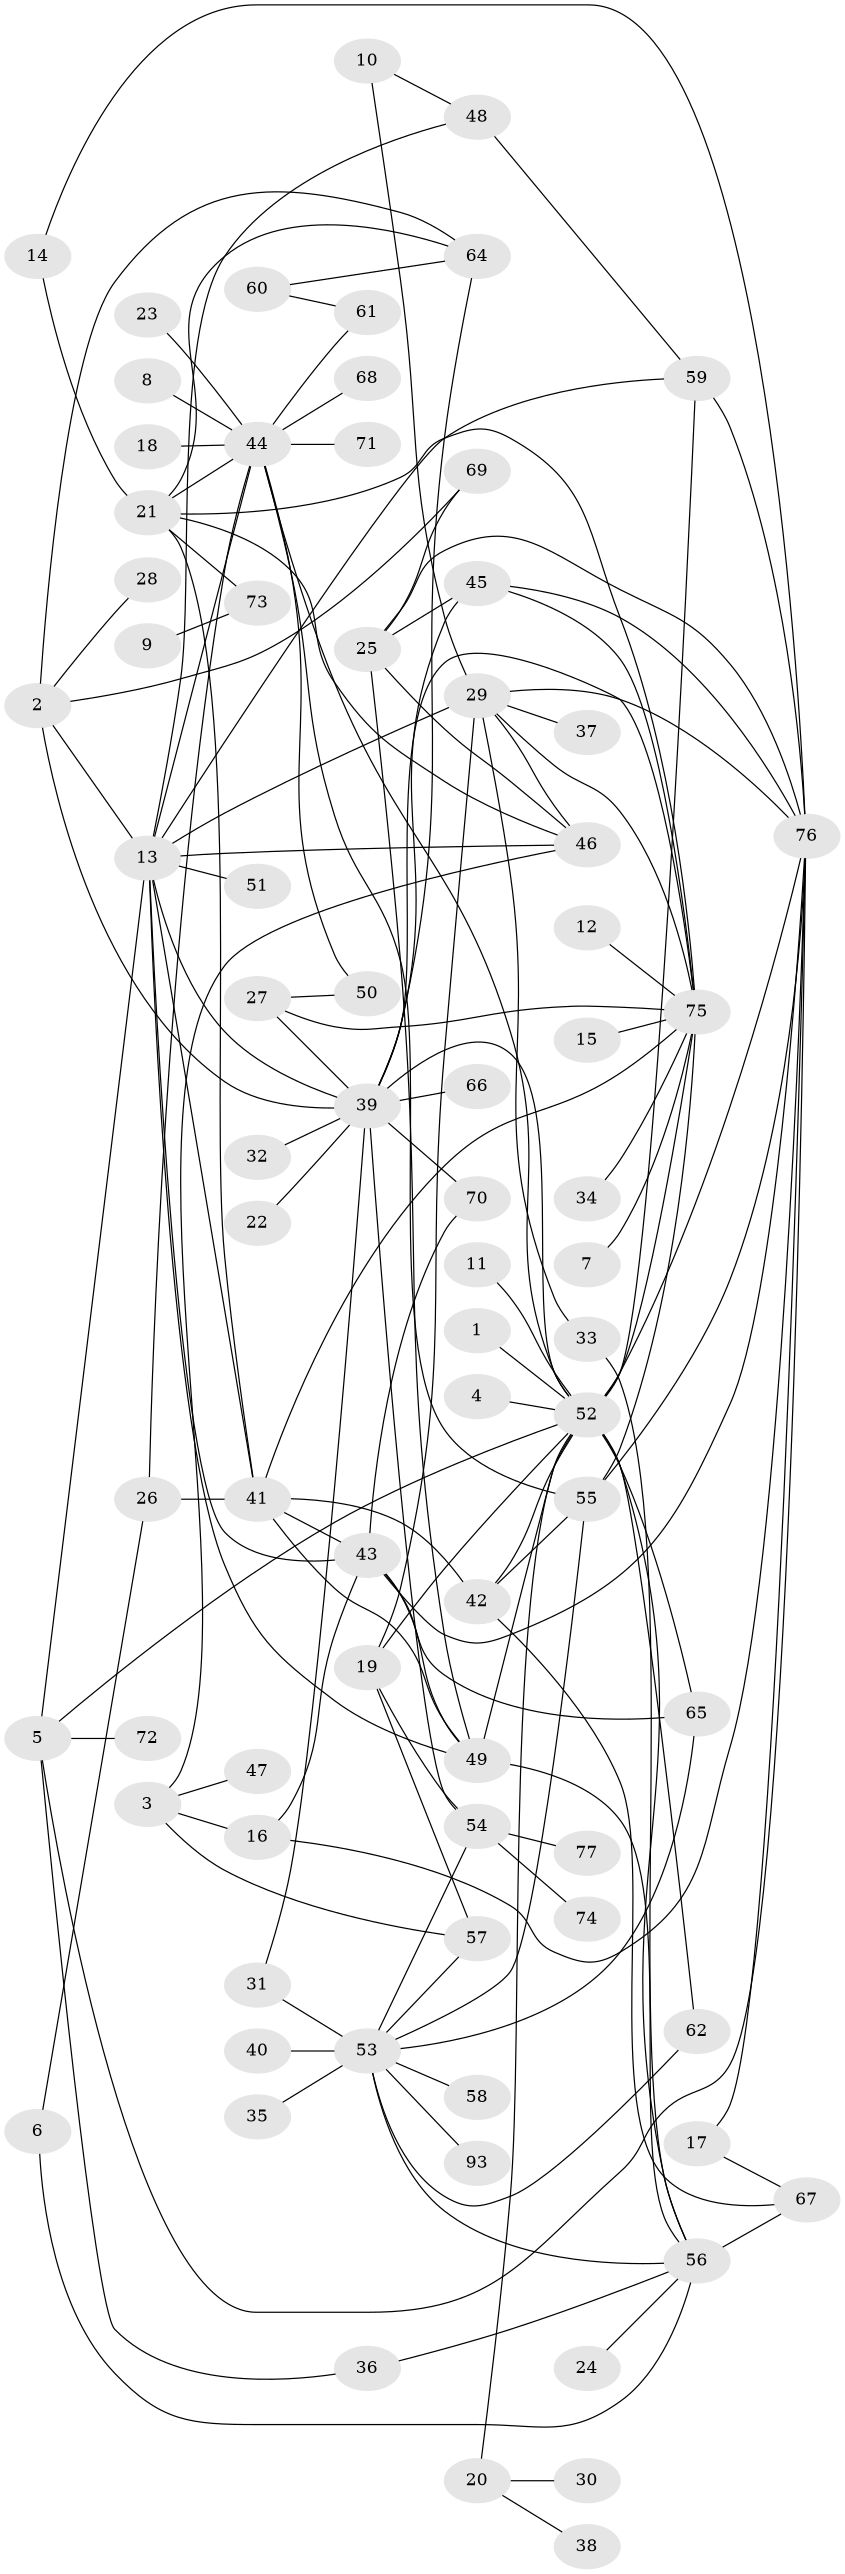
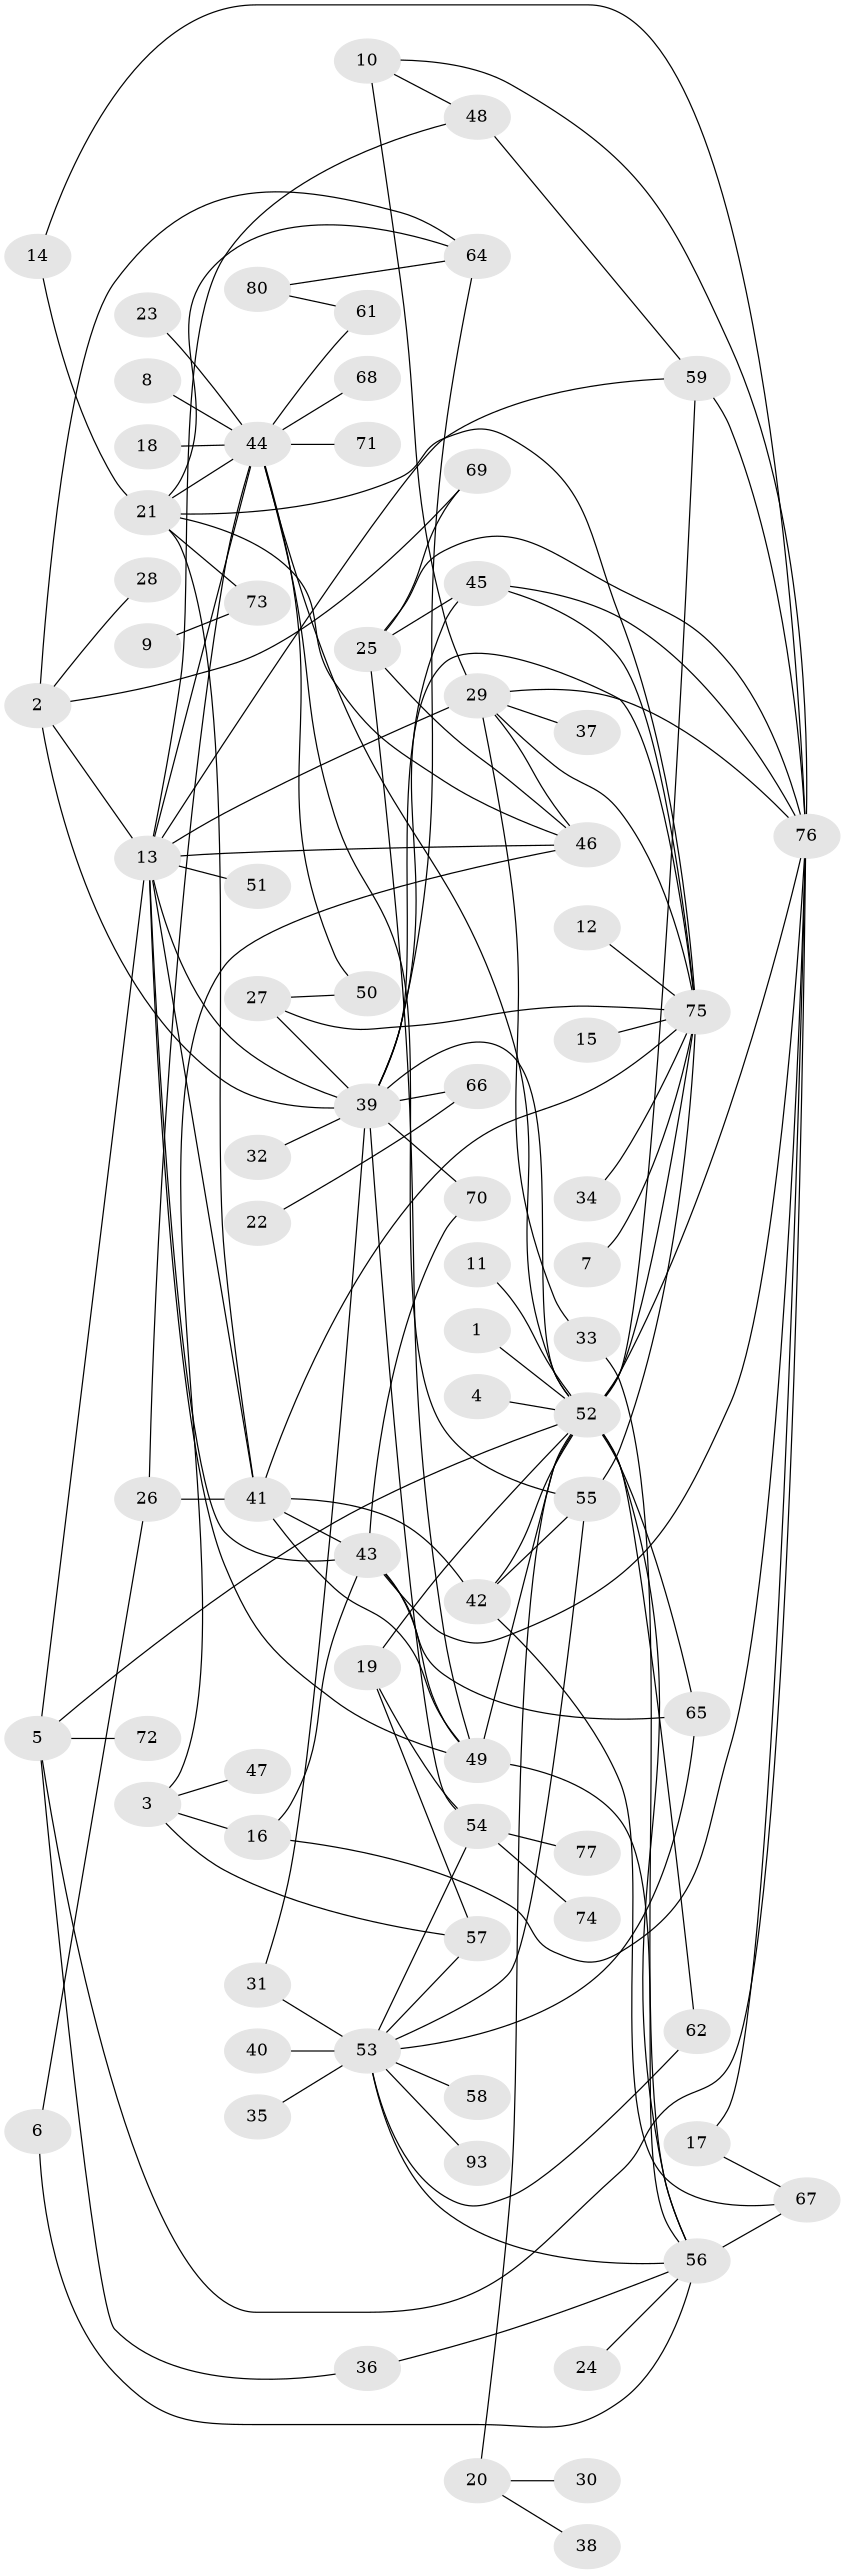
  graph {
    rankdir=LR
    node [color=gray90 style=filled]
    edge [weight=1.0]
    1
    52
    76
    56
    75
    59
    65
    62
    2
    13
    28
    39
    64
    69
    46
    44
    29
    48
    41
    43
    49
    51
    54
    45
    66
    70
    3
    16
    47
    57
    4
    5
    36
    72
    6
    26
    67
    7
    8
    50
    55
    61
    68
    71
    9
    73
    10
    33
    37
    11
    12
    42
    14
    21
    15
    17
    18
    19
    74
    77
    20
    30
    38
    22
    23
    24
    25
    27
    31
    53
    58
    n72 [label=93]
    32
    34
    35
    40
-   60
+   60 [label=80]
    1 -- 52
    52 -- 76
    52 -- 56
    52 -- 75
    52 -- 59
    52 -- 65
    52 -- 62
    56 -- 67
    59 -- 76
    2 -- 13
    2 -- 28
    2 -- 39
    2 -- 64
    2 -- 69
    13 -- 59
    13 -- 39
    13 -- 46
    13 -- 44
    13 -- 29
    13 -- 48
    13 -- 41
    13 -- 43
    13 -- 49
    13 -- 51
    39 -- 52
    39 -- 75
    39 -- 64 [weight=2.0]
    39 -- 54
    39 -- 45 [weight=2.0]
    39 -- 66
    39 -- 70
    44 -- 52
    44 -- 50
    44 -- 55
    44 -- 61 [weight=2.0]
    44 -- 68
    44 -- 71
    29 -- 76
    29 -- 75
    29 -- 46
    29 -- 33
    29 -- 37
    48 -- 59
    41 -- 75
    41 -- 43 [weight=2.0]
    41 -- 49
    41 -- 42
    43 -- 76
    43 -- 65
    43 -- 49
    43 -- 70
    49 -- 52
    49 -- 56
    54 -- 74
    54 -- 77
    45 -- 76
    45 -- 75
    3 -- 46
    3 -- 16
    3 -- 47
    3 -- 57
    16 -- 76
    16 -- 43
    4 -- 52
    5 -- 52
    5 -- 76
    5 -- 13
    5 -- 36
    5 -- 72
    36 -- 56
    6 -- 56
    6 -- 26
    26 -- 44
    26 -- 41
    7 -- 75
    8 -- 44
    55 -- 75
    9 -- 73
-   55 -- 76
+   10 -- 76
    10 -- 29
    10 -- 48
    33 -- 56
    11 -- 52
    12 -- 75
    42 -- 52
    42 -- 67
    42 -- 55
    14 -- 76
    14 -- 21
    21 -- 75
    21 -- 64
    21 -- 46
    21 -- 44
    21 -- 41
    21 -- 73
    15 -- 75
    17 -- 76
    17 -- 67
    18 -- 44
    19 -- 52
-   19 -- 29
    19 -- 54
    19 -- 57
    20 -- 52
    20 -- 30
    20 -- 38
-   22 -- 39
+   22 -- 66
    23 -- 44
    24 -- 56
    25 -- 76
    25 -- 69
    25 -- 46
    25 -- 49
    25 -- 45
    27 -- 75
    27 -- 39 [weight=2.0]
    27 -- 50
    31 -- 39
    31 -- 53
    53 -- 56
    53 -- 65
    53 -- 62
    53 -- 54
    53 -- 57
    53 -- 55
    53 -- 58
    53 -- n72
    32 -- 39
    34 -- 75
    35 -- 53
    40 -- 53
    60 -- 64
    60 -- 61
  }
